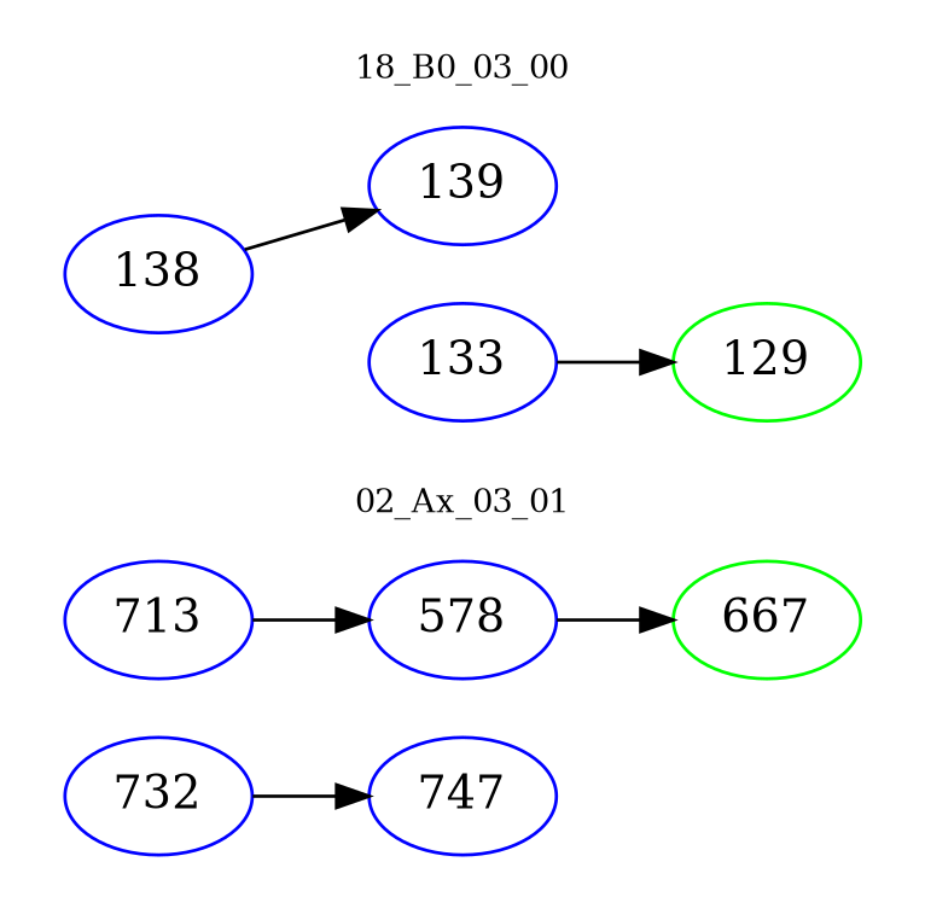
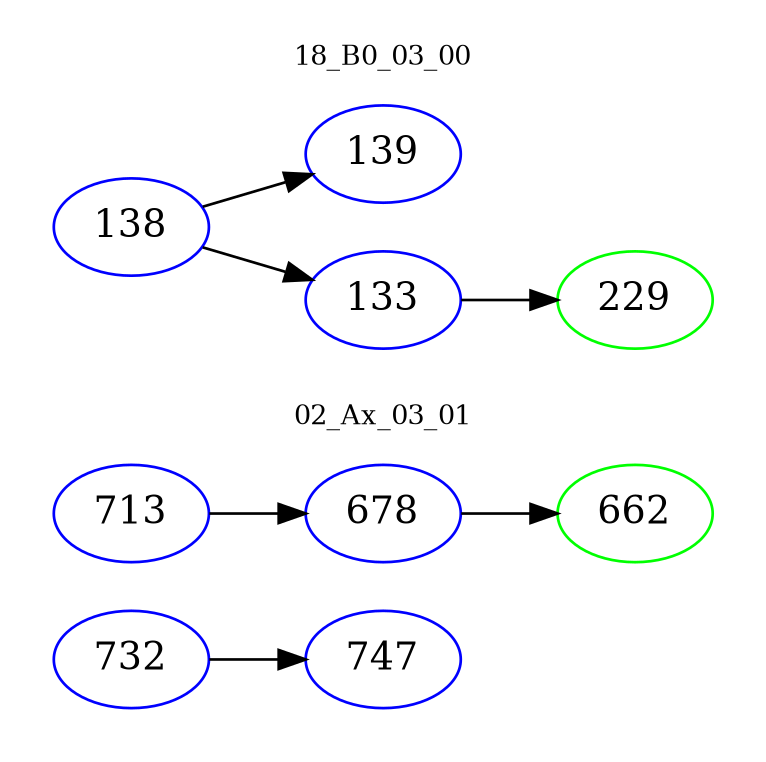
  digraph {
    rankdir=LR
    node [color=blue]
    edge [color=black]
    n1 [label=713]
-   n2 [label=578]
+   n2 [label=678]
    n3 [label=732]
-   n4 [color=green label=667]
+   n4 [color=green label=662]
    n5 [label=747]
    n6 [label=138]
    n7 [label=133]
    n8 [label=139]
-   n9 [color=green label=129]
+   n9 [color=green label=229]
    subgraph cluster_1 {
      color=white
      fontsize=10
      label="02_Ax_03_01"
      n1
      n2
      n3
      n4
      n5
    }
    subgraph cluster_2 {
      color=white
      fontsize=10
      label="18_B0_03_00"
      n6
      n7
      n8
      n9
    }
    n1 -> n2
    n2 -> n4
    n3 -> n5
+   n6 -> n7
    n6 -> n8
    n7 -> n9
  }
